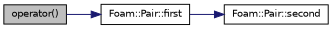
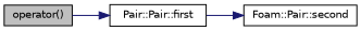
  digraph {
    rankdir=LR
    node [color=black fontname=Helvetica fontsize=10 shape=record]
    edge [color=midnightblue fontname=Helvetica fontsize=10 labelfontname=Helvetica labelfontsize=10 style=solid]
    n1 [fillcolor=grey75 fontcolor=black height=0.2 label="operator()" style=filled width=0.4]
-   n2 [height=0.2 label="Foam::Pair::first" width=0.4]
+   n2 [height=0.2 label="Pair::Pair::first" width=0.4]
    n3 [height=0.2 label="Foam::Pair::second" width=0.4]
    n1 -> n2
    n2 -> n3
  }
